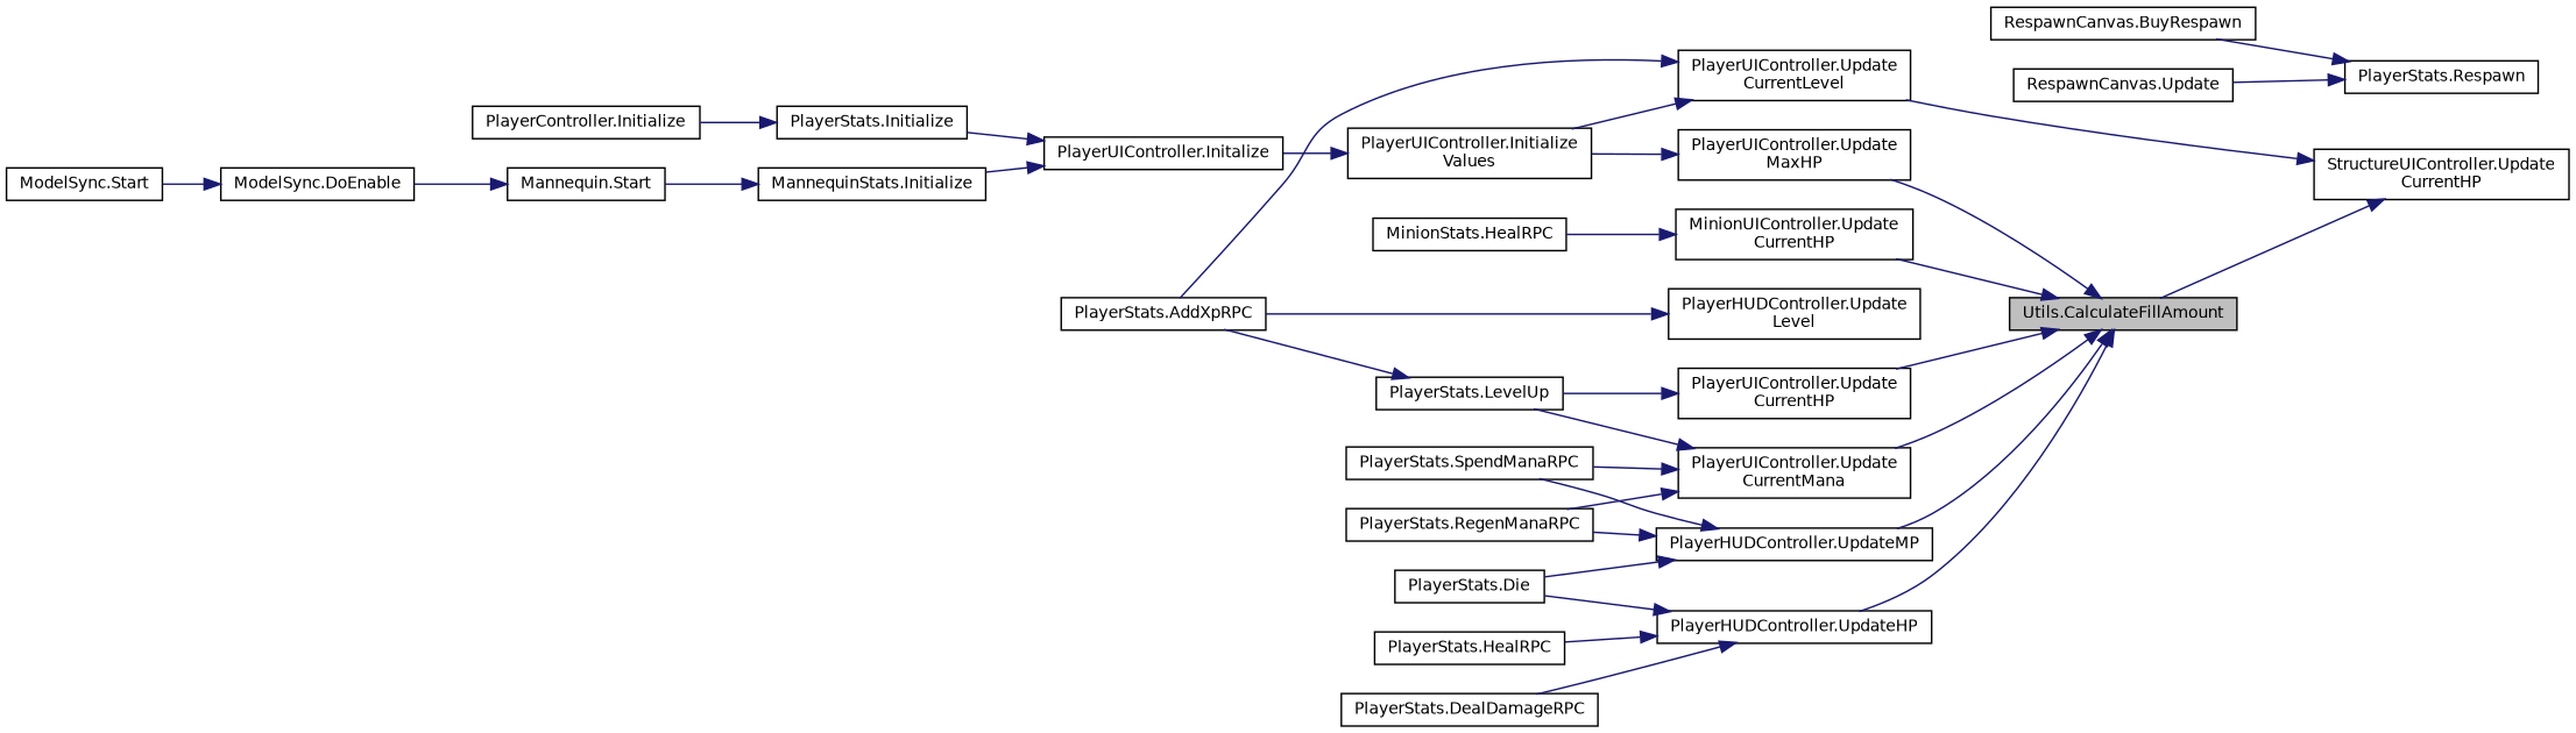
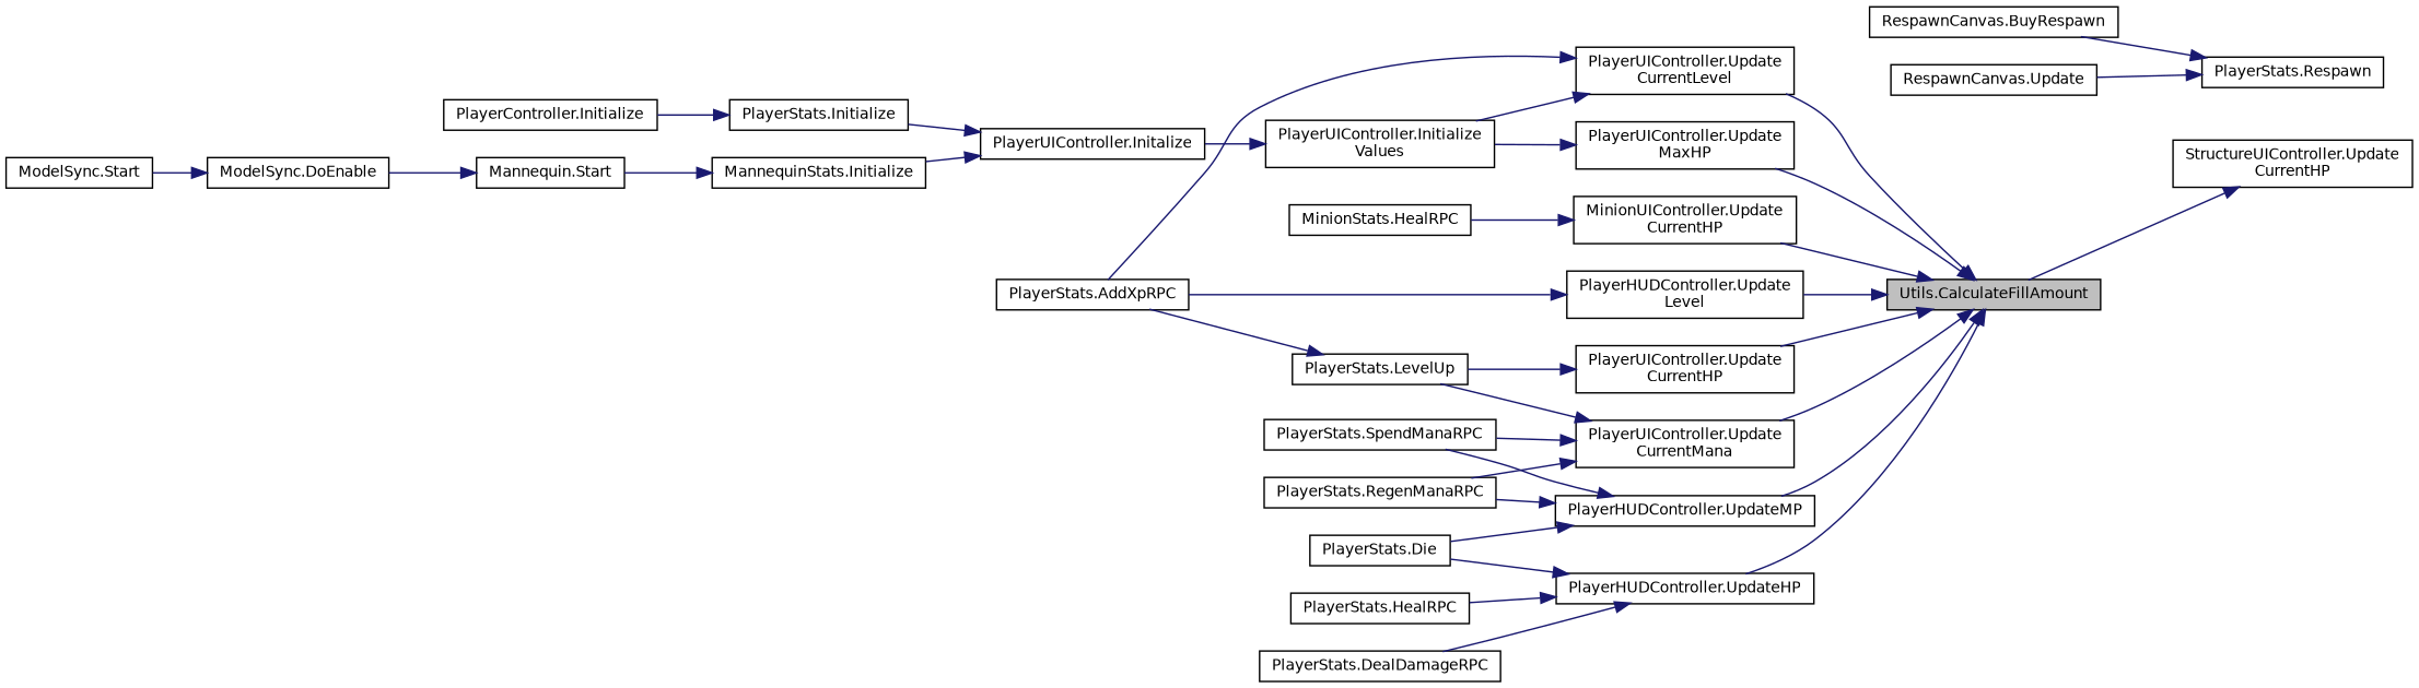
  digraph {
    rankdir=RL
    node [color=black fontname=Helvetica fontsize=10 shape=record]
    edge [color=midnightblue dir=back fontname=Helvetica fontsize=10 labelfontname=Helvetica labelfontsize=10 style=solid]
    n1 [fillcolor=grey75 fontcolor=black height=0.2 label="Utils.CalculateFillAmount" style=filled width=0.4]
    n2 [height=0.2 label="MinionUIController.Update\lCurrentHP" width=0.4]
    n3 [height=0.2 label="PlayerUIController.Update\lCurrentHP" width=0.4]
    n4 [height=0.2 label="PlayerUIController.Update\lCurrentLevel" width=0.4]
    n5 [height=0.2 label="PlayerUIController.Update\lCurrentMana" width=0.4]
    n6 [height=0.2 label="PlayerHUDController.UpdateHP" width=0.4]
    n7 [height=0.2 label="PlayerHUDController.Update\lLevel" width=0.4]
    n8 [height=0.2 label="PlayerUIController.Update\lMaxHP" width=0.4]
    n9 [height=0.2 label="PlayerHUDController.UpdateMP" width=0.4]
    n10 [height=0.2 label="StructureUIController.Update\lCurrentHP" width=0.4]
    n11 [height=0.2 label="MinionStats.HealRPC" width=0.4]
    n12 [height=0.2 label="PlayerStats.LevelUp" width=0.4]
    n13 [height=0.2 label="PlayerStats.AddXpRPC" width=0.4]
    n14 [height=0.2 label="PlayerUIController.Initialize\lValues" width=0.4]
    n15 [height=0.2 label="PlayerStats.RegenManaRPC" width=0.4]
    n16 [height=0.2 label="PlayerStats.SpendManaRPC" width=0.4]
    n17 [height=0.2 label="PlayerStats.DealDamageRPC" width=0.4]
    n18 [height=0.2 label="PlayerStats.Die" width=0.4]
    n19 [height=0.2 label="PlayerStats.HealRPC" width=0.4]
    n20 [height=0.2 label="PlayerUIController.Initalize" width=0.4]
    n21 [height=0.2 label="PlayerStats.Initialize" width=0.4]
    n22 [height=0.2 label="MannequinStats.Initialize" width=0.4]
    n23 [height=0.2 label="PlayerController.Initialize" width=0.4]
    n24 [height=0.2 label="Mannequin.Start" width=0.4]
    n25 [height=0.2 label="ModelSync.DoEnable" width=0.4]
    n26 [height=0.2 label="ModelSync.Start" width=0.4]
    n27 [height=0.2 label="PlayerStats.Respawn" width=0.4]
    n28 [height=0.2 label="RespawnCanvas.BuyRespawn" width=0.4]
    n29 [height=0.2 label="RespawnCanvas.Update" width=0.4]
    n1 -> n2
    n1 -> n3
-   n10 -> n4
+   n1 -> n4
    n1 -> n5
    n1 -> n6
+   n1 -> n7
    n1 -> n8
    n1 -> n9
    n2 -> n11
    n3 -> n12
    n4 -> n13
    n4 -> n14
    n5 -> n12
    n5 -> n15
    n5 -> n16
    n6 -> n17
    n6 -> n18
    n6 -> n19
    n7 -> n13
    n8 -> n14
    n9 -> n15
    n9 -> n16
    n9 -> n18
    n10 -> n1
    n12 -> n13
    n14 -> n20
    n20 -> n21
    n20 -> n22
    n21 -> n23
    n22 -> n24
    n24 -> n25
    n25 -> n26
    n27 -> n28
    n27 -> n29
  }
